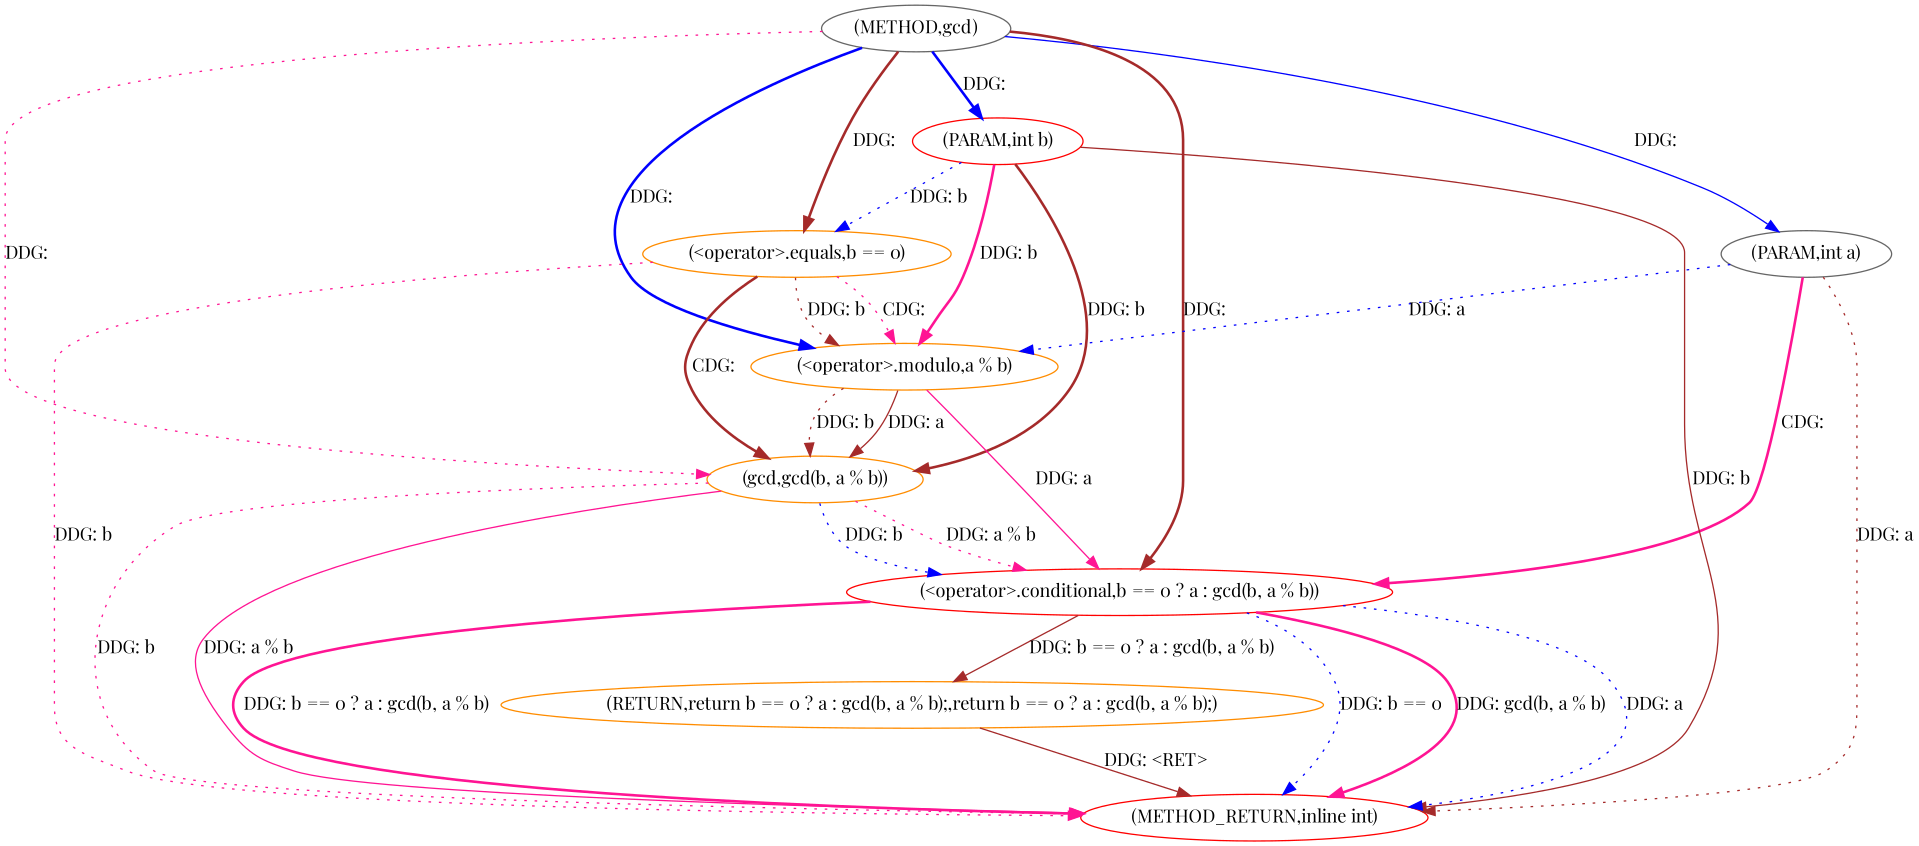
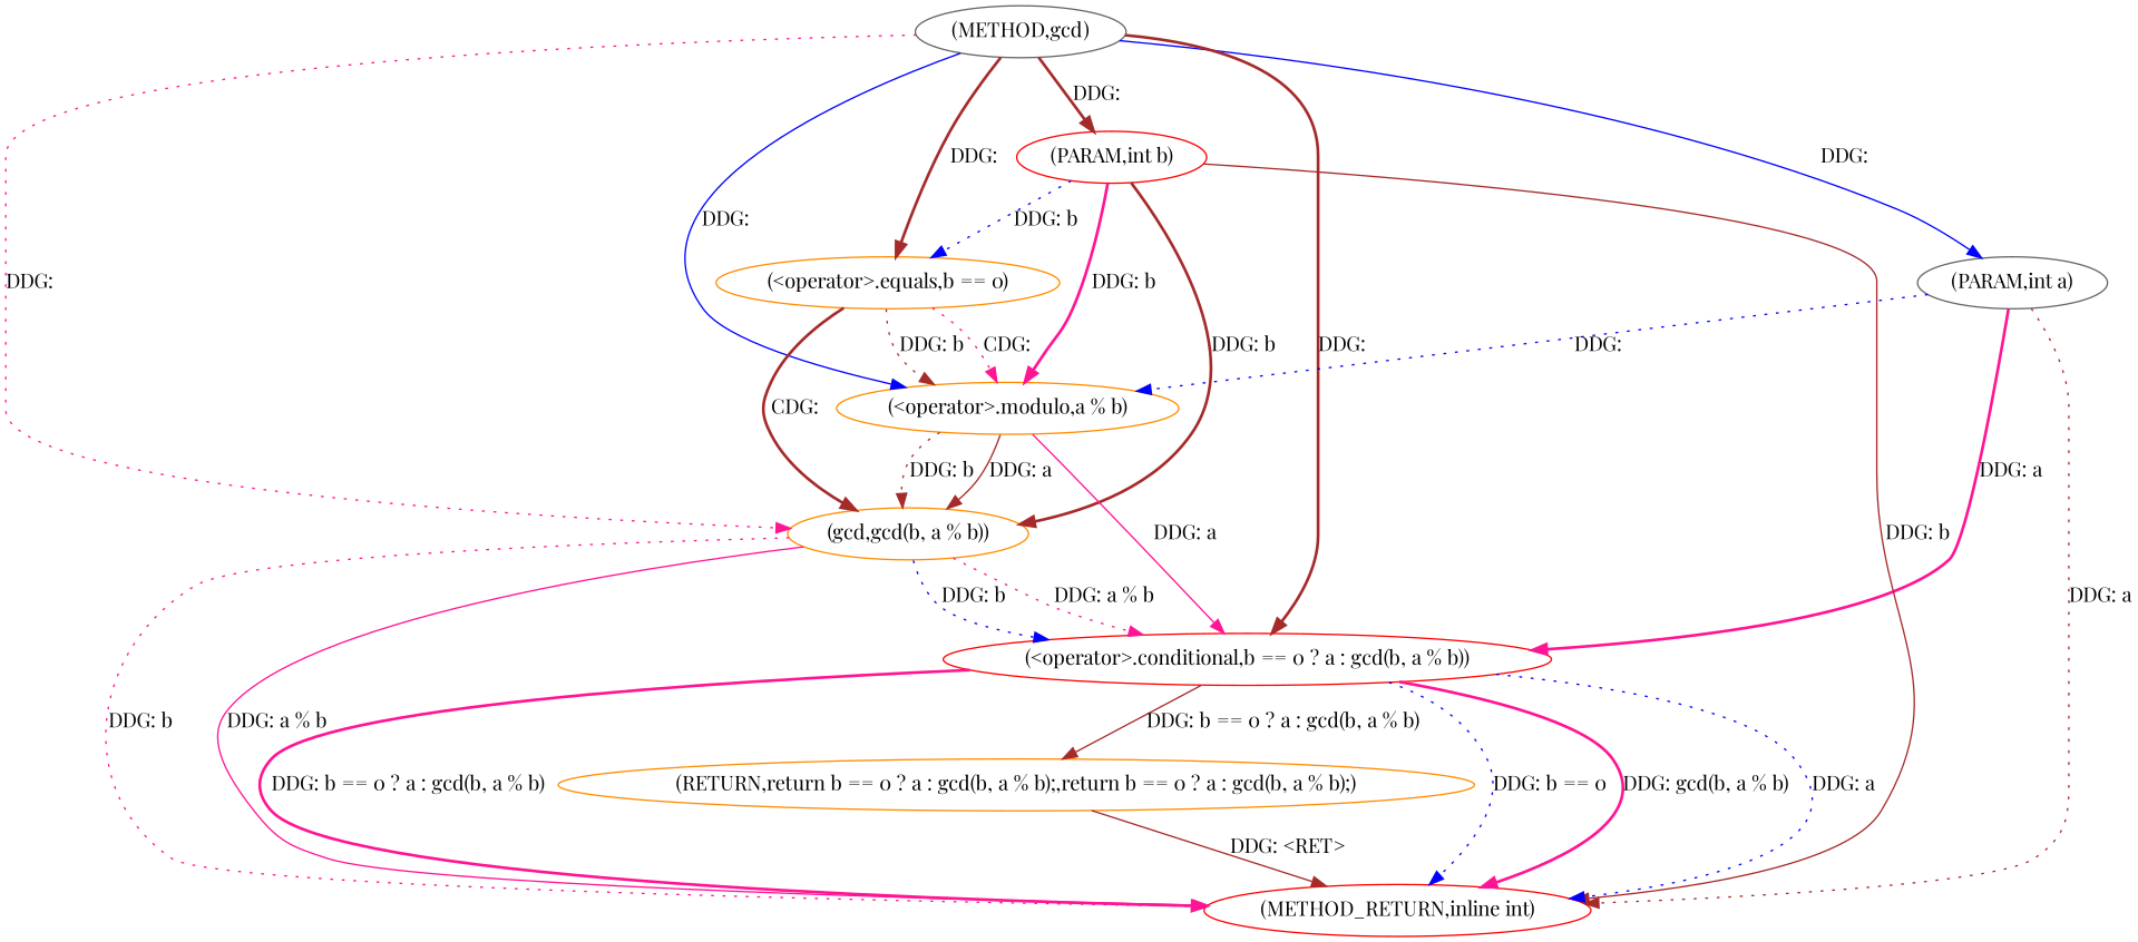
  digraph {
    fontname="Playfair Display"
    node [color=darkorange fontname="Playfair Display"]
    edge [color=brown fontname="Playfair Display" style=dotted]
    n1 [color=gray40 label="(METHOD,gcd)"]
    n2 [color=gray40 label="(PARAM,int a)"]
    n3 [color=red label="(PARAM,int b)"]
    n4 [color=red label="(<operator>.conditional,b == 0 ? a : gcd(b, a % b))"]
    n5 [label="(<operator>.equals,b == 0)"]
    n6 [label="(gcd,gcd(b, a % b))"]
    n7 [label="(<operator>.modulo,a % b)"]
    n8 [color=red label="(METHOD_RETURN,inline int)"]
    n9 [label="(RETURN,return b == 0 ? a : gcd(b, a % b);,return b == 0 ? a : gcd(b, a % b);)"]
    n1 -> n2 [color=blue label="DDG: " style=solid]
-   n1 -> n3 [color=blue label="DDG: " style=bold]
+   n1 -> n3 [label="DDG: " style=bold]
    n1 -> n4 [label="DDG: " style=bold]
    n1 -> n5 [label="DDG: " style=bold]
    n1 -> n6 [color=deeppink label="DDG: "]
-   n1 -> n7 [color=blue label="DDG: " style=bold]
-   n2 -> n4 [color=deeppink label="CDG: " style=bold]
-   n2 -> n7 [color=blue label="DDG: a"]
+   n1 -> n7 [color=blue label="DDG: " style=solid]
+   n2 -> n4 [color=deeppink label="DDG: a" style=bold]
+   n2 -> n7 [color=blue label="DDG: "]
    n2 -> n8 [label="DDG: a"]
    n3 -> n5 [color=blue label="DDG: b"]
    n3 -> n6 [label="DDG: b" style=bold]
    n3 -> n7 [color=deeppink label="DDG: b" style=bold]
    n3 -> n8 [label="DDG: b" style=solid]
    n4 -> n8 [color=blue label="DDG: b == 0"]
    n4 -> n8 [color=deeppink label="DDG: gcd(b, a % b)" style=bold]
    n4 -> n8 [color=blue label="DDG: a"]
    n4 -> n8 [color=deeppink label="DDG: b == 0 ? a : gcd(b, a % b)" style=bold]
    n4 -> n9 [label="DDG: b == 0 ? a : gcd(b, a % b)" style=solid]
    n5 -> n6 [label="CDG: " style=bold]
    n5 -> n7 [label="DDG: b"]
    n5 -> n7 [color=deeppink label="CDG: "]
-   n5 -> n8 [color=deeppink label="DDG: b"]
    n6 -> n4 [color=blue label="DDG: b"]
    n6 -> n4 [color=deeppink label="DDG: a % b"]
    n6 -> n8 [color=deeppink label="DDG: b"]
    n6 -> n8 [color=deeppink label="DDG: a % b" style=solid]
    n7 -> n4 [color=deeppink label="DDG: a" style=solid]
    n7 -> n6 [label="DDG: b"]
    n7 -> n6 [label="DDG: a" style=solid]
    n9 -> n8 [label="DDG: <RET>" style=solid]
  }
